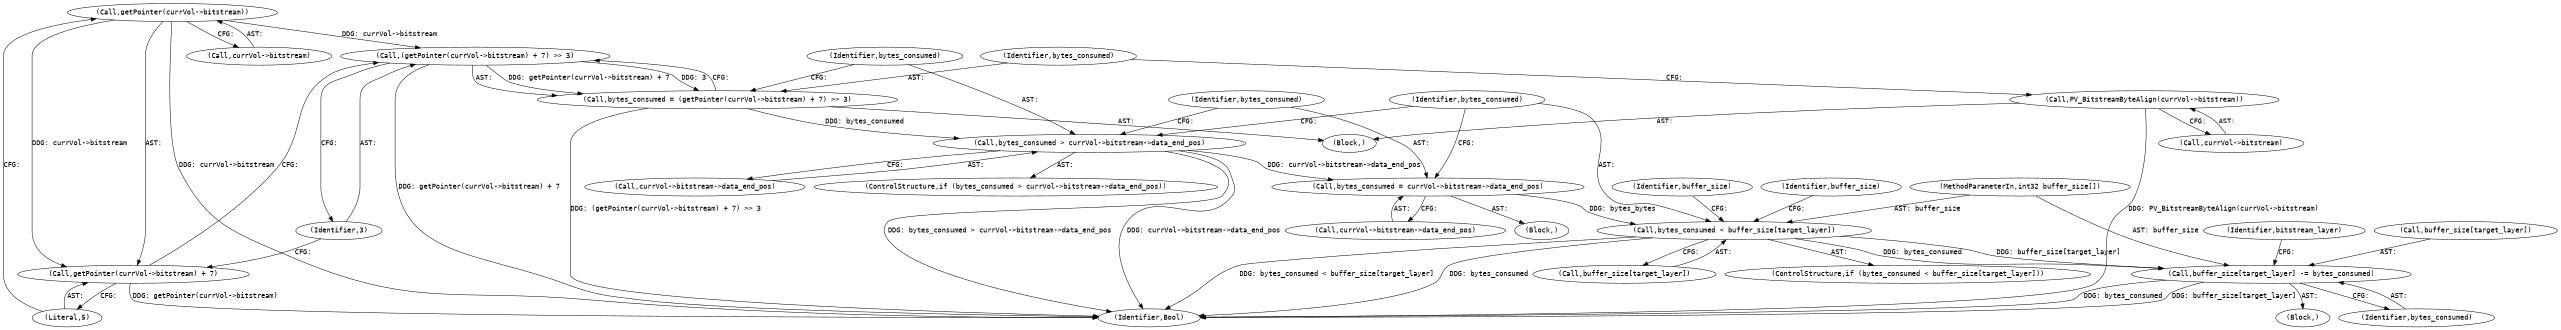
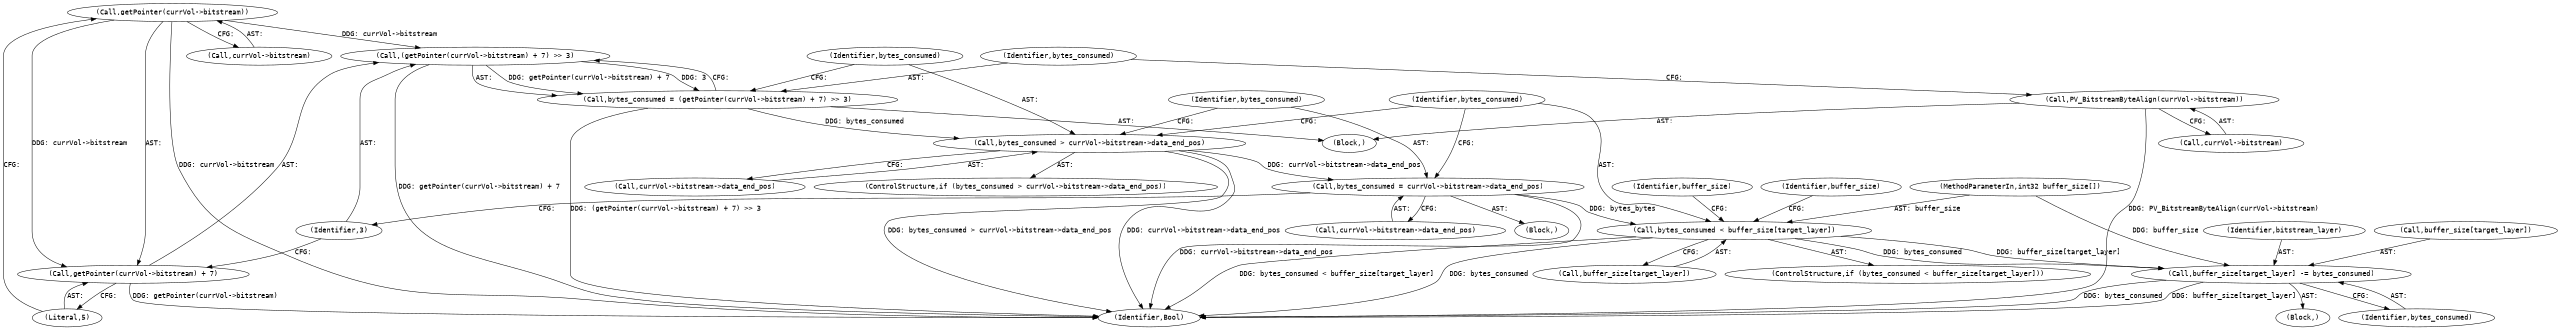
  digraph {
    fontname="DejaVu Sans Mono"
    node [fontname="DejaVu Sans Mono"]
    edge [fontname="DejaVu Sans Mono"]
    n1 [label="(Call,PV_BitstreamByteAlign(currVol->bitstream))"]
    n2 [label="(Call,currVol->bitstream)"]
    n3 [label="(Identifier,Bool)"]
    n4 [label="(Block,)"]
    n5 [label="(Call,getPointer(currVol->bitstream))"]
    n6 [label="(Call,(getPointer(currVol->bitstream) + 7) >> 3)"]
    n7 [label="(Call,getPointer(currVol->bitstream) + 7)"]
    n8 [label="(Call,currVol->bitstream)"]
    n9 [label="(Call,bytes_consumed = (getPointer(currVol->bitstream) + 7) >> 3)"]
    n10 [label="(Identifier,3)"]
    n11 [label="(Literal,5)"]
    n12 [label="(Call,bytes_consumed > currVol->bitstream->data_end_pos)"]
    n13 [label="(Call,bytes_consumed = currVol->bitstream->data_end_pos)"]
    n14 [label="(Call,currVol->bitstream->data_end_pos)"]
    n15 [label="(ControlStructure,if (bytes_consumed > currVol->bitstream->data_end_pos))"]
    n16 [label="(Call,bytes_consumed < buffer_size[target_layer])"]
    n17 [label="(Block,)"]
    n18 [label="(Call,currVol->bitstream->data_end_pos)"]
    n19 [label="(Call,buffer_size[target_layer] -= bytes_consumed)"]
    n20 [label="(Call,buffer_size[target_layer])"]
    n21 [label="(ControlStructure,if (bytes_consumed < buffer_size[target_layer]))"]
    n22 [label="(Block,)"]
    n23 [label="(Identifier,bytes_consumed)"]
    n24 [label="(Identifier,bitstream_layer)"]
    n25 [label="(Identifier,bytes_consumed)"]
    n26 [label="(MethodParameterIn,int32 buffer_size[])"]
    n27 [label="(Identifier,buffer_size)"]
    n28 [label="(Identifier,bytes_consumed)"]
    n29 [label="(Identifier,bytes_consumed)"]
    n30 [label="(Identifier,buffer_size)"]
    n31 [label="(Identifier,bytes_consumed)"]
    n32 [label="(Call,buffer_size[target_layer])"]
    n1 -> n2 [label="CFG: "]
    n1 -> n3 [label="DDG: PV_BitstreamByteAlign(currVol->bitstream)"]
    n1 -> n4 [label="AST: "]
    n2 -> n1 [label="AST: "]
    n5 -> n3 [label="DDG: currVol->bitstream"]
    n5 -> n6 [label="DDG: currVol->bitstream"]
    n5 -> n7 [label="AST: "]
    n5 -> n7 [label="DDG: currVol->bitstream"]
    n5 -> n8 [label="CFG: "]
    n6 -> n3 [label="DDG: getPointer(currVol->bitstream) + 7"]
    n6 -> n9 [label="AST: "]
    n6 -> n9 [label="DDG: getPointer(currVol->bitstream) + 7"]
    n6 -> n9 [label="DDG: 3"]
-   n6 -> n10 [label="CFG: "]
+   n13 -> n10 [label="CFG: "]
    n7 -> n3 [label="DDG: getPointer(currVol->bitstream)"]
-   n7 -> n6 [label="CFG: "]
+   n7 -> n6 [label="AST: "]
    n7 -> n11 [label="CFG: "]
    n8 -> n5 [label="AST: "]
    n9 -> n3 [label="DDG: (getPointer(currVol->bitstream) + 7) >> 3"]
    n9 -> n4 [label="AST: "]
    n9 -> n6 [label="CFG: "]
    n9 -> n12 [label="DDG: bytes_consumed"]
    n10 -> n6 [label="AST: "]
    n10 -> n7 [label="CFG: "]
    n11 -> n5 [label="CFG: "]
    n11 -> n7 [label="AST: "]
    n12 -> n3 [label="DDG: bytes_consumed > currVol->bitstream->data_end_pos"]
    n12 -> n3 [label="DDG: currVol->bitstream->data_end_pos"]
    n12 -> n13 [label="DDG: currVol->bitstream->data_end_pos"]
    n12 -> n14 [label="CFG: "]
    n12 -> n15 [label="AST: "]
+   n13 -> n3 [label="DDG: currVol->bitstream->data_end_pos"]
    n13 -> n16 [label="DDG: bytes_bytes"]
    n13 -> n17 [label="AST: "]
    n13 -> n18 [label="CFG: "]
    n14 -> n12 [label="AST: "]
    n16 -> n3 [label="DDG: bytes_consumed < buffer_size[target_layer]"]
    n16 -> n3 [label="DDG: bytes_consumed"]
    n16 -> n19 [label="DDG: bytes_consumed"]
    n16 -> n19 [label="DDG: buffer_size[target_layer]"]
    n16 -> n20 [label="CFG: "]
    n16 -> n21 [label="AST: "]
    n18 -> n13 [label="AST: "]
    n19 -> n3 [label="DDG: bytes_consumed"]
    n19 -> n3 [label="DDG: buffer_size[target_layer]"]
    n19 -> n22 [label="AST: "]
    n19 -> n23 [label="CFG: "]
    n20 -> n16 [label="AST: "]
    n23 -> n19 [label="AST: "]
-   n24 -> n19 [label="CFG: "]
+   n24 -> n19 [label="AST: "]
    n25 -> n1 [label="CFG: "]
    n25 -> n9 [label="AST: "]
    n26 -> n16 [label="AST: buffer_size"]
-   n26 -> n19 [label="AST: buffer_size"]
+   n26 -> n19 [label="DDG: buffer_size"]
    n27 -> n16 [label="CFG: "]
    n28 -> n12 [label="CFG: "]
    n28 -> n13 [label="AST: "]
    n29 -> n9 [label="CFG: "]
    n29 -> n12 [label="AST: "]
    n30 -> n16 [label="CFG: "]
    n31 -> n12 [label="CFG: "]
    n31 -> n13 [label="CFG: "]
    n31 -> n16 [label="AST: "]
    n32 -> n19 [label="AST: "]
  }
